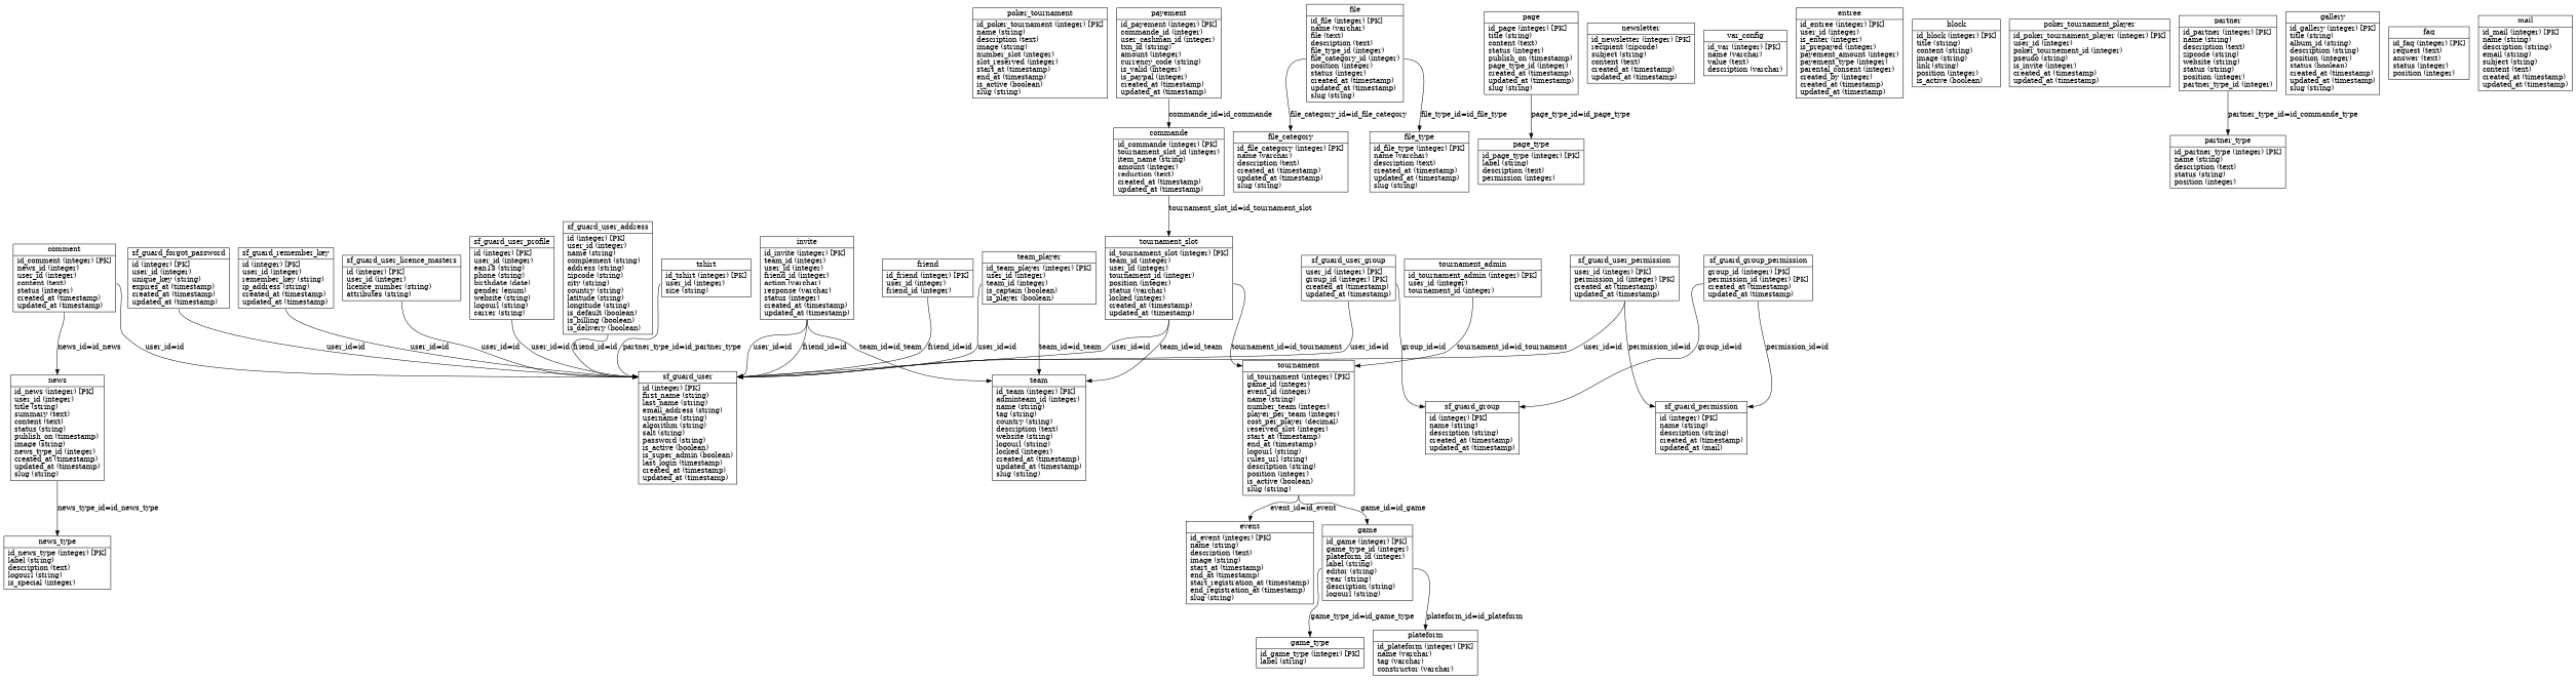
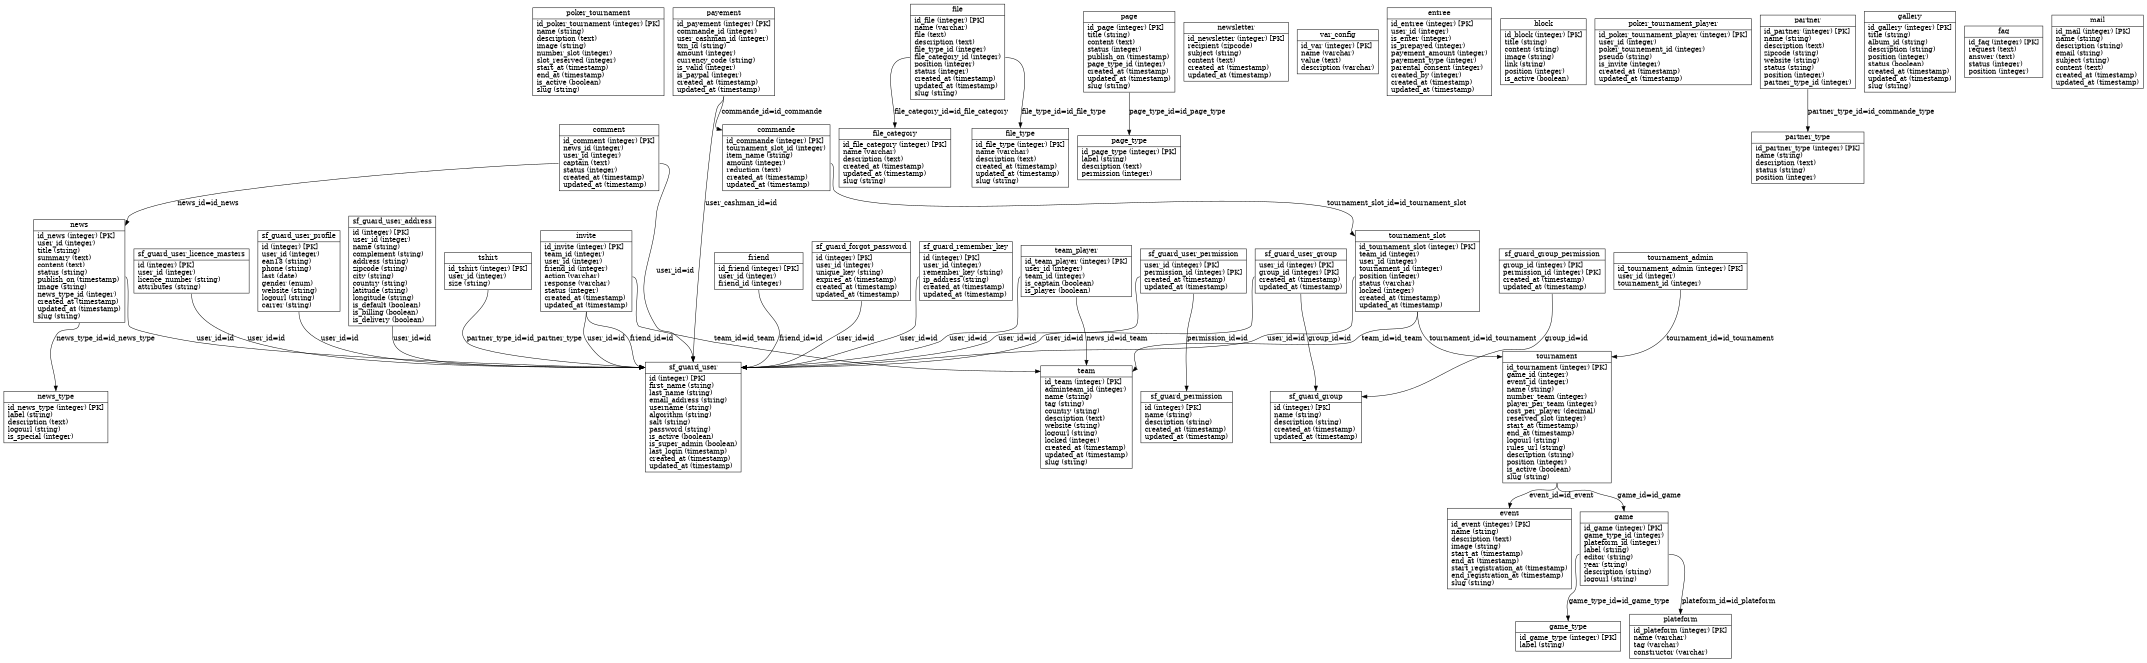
  digraph {
    splines=true
    node [shape=record]
    edge [headport=table labeldistance=2 tailport=cols]
    n1 [label="{<table>poker_tournament|<cols>id_poker_tournament (integer) [PK]\lname (string)\ldescription (text)\limage (string)\lnumber_slot (integer)\lslot_reserved (integer)\lstart_at (timestamp)\lend_at (timestamp)\lis_active (boolean)\lslug (string)\l}"]
    n2 [label="{<table>team_player|<cols>id_team_player (integer) [PK]\luser_id (integer)\lteam_id (integer)\lis_captain (boolean)\lis_player (boolean)\l}"]
    n3 [label="{<table>team|<cols>id_team (integer) [PK]\ladminteam_id (integer)\lname (string)\ltag (string)\lcountry (string)\ldescription (text)\lwebsite (string)\llogourl (string)\llocked (integer)\lcreated_at (timestamp)\lupdated_at (timestamp)\lslug (string)\l}"]
    n4 [label="{<table>sf_guard_user|<cols>id (integer) [PK]\lfirst_name (string)\llast_name (string)\lemail_address (string)\lusername (string)\lalgorithm (string)\lsalt (string)\lpassword (string)\lis_active (boolean)\lis_super_admin (boolean)\llast_login (timestamp)\lcreated_at (timestamp)\lupdated_at (timestamp)\l}"]
-   n5 [label="{<table>comment|<cols>id_comment (integer) [PK]\lnews_id (integer)\luser_id (integer)\lcontent (text)\lstatus (integer)\lcreated_at (timestamp)\lupdated_at (timestamp)\l}"]
+   n5 [label="{<table>comment|<cols>id_comment (integer) [PK]\lnews_id (integer)\luser_id (integer)\lcaptain (text)\lstatus (integer)\lcreated_at (timestamp)\lupdated_at (timestamp)\l}"]
    n6 [label="{<table>news|<cols>id_news (integer) [PK]\luser_id (integer)\ltitle (string)\lsummary (text)\lcontent (text)\lstatus (string)\lpublish_on (timestamp)\limage (string)\lnews_type_id (integer)\lcreated_at (timestamp)\lupdated_at (timestamp)\lslug (string)\l}"]
    n7 [label="{<table>news_type|<cols>id_news_type (integer) [PK]\llabel (string)\ldescription (text)\llogourl (string)\lis_special (integer)\l}"]
    n8 [label="{<table>payement|<cols>id_payement (integer) [PK]\lcommande_id (integer)\luser_cashman_id (integer)\ltxn_id (string)\lamount (integer)\lcurrency_code (string)\lis_valid (integer)\lis_paypal (integer)\lcreated_at (timestamp)\lupdated_at (timestamp)\l}"]
    n9 [label="{<table>commande|<cols>id_commande (integer) [PK]\ltournament_slot_id (integer)\litem_name (string)\lamount (integer)\lreduction (text)\lcreated_at (timestamp)\lupdated_at (timestamp)\l}"]
    n10 [label="{<table>tournament_slot|<cols>id_tournament_slot (integer) [PK]\lteam_id (integer)\luser_id (integer)\ltournament_id (integer)\lposition (integer)\lstatus (varchar)\llocked (integer)\lcreated_at (timestamp)\lupdated_at (timestamp)\l}"]
    n11 [label="{<table>invite|<cols>id_invite (integer) [PK]\lteam_id (integer)\luser_id (integer)\lfriend_id (integer)\laction (varchar)\lresponse (varchar)\lstatus (integer)\lcreated_at (timestamp)\lupdated_at (timestamp)\l}"]
    n12 [label="{<table>event|<cols>id_event (integer) [PK]\lname (string)\ldescription (text)\limage (string)\lstart_at (timestamp)\lend_at (timestamp)\lstart_registration_at (timestamp)\lend_registration_at (timestamp)\lslug (string)\l}"]
    n13 [label="{<table>file|<cols>id_file (integer) [PK]\lname (varchar)\lfile (text)\ldescription (text)\lfile_type_id (integer)\lfile_category_id (integer)\lposition (integer)\lstatus (integer)\lcreated_at (timestamp)\lupdated_at (timestamp)\lslug (string)\l}"]
    n14 [label="{<table>file_category|<cols>id_file_category (integer) [PK]\lname (varchar)\ldescription (text)\lcreated_at (timestamp)\lupdated_at (timestamp)\lslug (string)\l}"]
    n15 [label="{<table>file_type|<cols>id_file_type (integer) [PK]\lname (varchar)\ldescription (text)\lcreated_at (timestamp)\lupdated_at (timestamp)\lslug (string)\l}"]
    n16 [label="{<table>page|<cols>id_page (integer) [PK]\ltitle (string)\lcontent (text)\lstatus (integer)\lpublish_on (timestamp)\lpage_type_id (integer)\lcreated_at (timestamp)\lupdated_at (timestamp)\lslug (string)\l}"]
    n17 [label="{<table>page_type|<cols>id_page_type (integer) [PK]\llabel (string)\ldescription (text)\lpermission (integer)\l}"]
    n18 [label="{<table>newsletter|<cols>id_newsletter (integer) [PK]\lrecipient (zipcode)\lsubject (string)\lcontent (text)\lcreated_at (timestamp)\lupdated_at (timestamp)\l}"]
    n19 [label="{<table>var_config|<cols>id_var (integer) [PK]\lname (varchar)\lvalue (text)\ldescription (varchar)\l}"]
    n20 [label="{<table>friend|<cols>id_friend (integer) [PK]\luser_id (integer)\lfriend_id (integer)\l}"]
    n21 [label="{<table>sf_guard_group_permission|<cols>group_id (integer) [PK]\lpermission_id (integer) [PK]\lcreated_at (timestamp)\lupdated_at (timestamp)\l}"]
-   n22 [label="{<table>sf_guard_permission|<cols>id (integer) [PK]\lname (string)\ldescription (string)\lcreated_at (timestamp)\lupdated_at (mail)\l}"]
+   n22 [label="{<table>sf_guard_permission|<cols>id (integer) [PK]\lname (string)\ldescription (string)\lcreated_at (timestamp)\lupdated_at (timestamp)\l}"]
    n23 [label="{<table>sf_guard_group|<cols>id (integer) [PK]\lname (string)\ldescription (string)\lcreated_at (timestamp)\lupdated_at (timestamp)\l}"]
    n24 [label="{<table>sf_guard_user_group|<cols>user_id (integer) [PK]\lgroup_id (integer) [PK]\lcreated_at (timestamp)\lupdated_at (timestamp)\l}"]
    n25 [label="{<table>sf_guard_user_permission|<cols>user_id (integer) [PK]\lpermission_id (integer) [PK]\lcreated_at (timestamp)\lupdated_at (timestamp)\l}"]
    n26 [label="{<table>sf_guard_forgot_password|<cols>id (integer) [PK]\luser_id (integer)\lunique_key (string)\lexpires_at (timestamp)\lcreated_at (timestamp)\lupdated_at (timestamp)\l}"]
    n27 [label="{<table>sf_guard_remember_key|<cols>id (integer) [PK]\luser_id (integer)\lremember_key (string)\lip_address (string)\lcreated_at (timestamp)\lupdated_at (timestamp)\l}"]
    n28 [label="{<table>sf_guard_user_licence_masters|<cols>id (integer) [PK]\luser_id (integer)\llicence_number (string)\lattributes (string)\l}"]
    n29 [label="{<table>game|<cols>id_game (integer) [PK]\lgame_type_id (integer)\lplateform_id (integer)\llabel (string)\leditor (string)\lyear (string)\ldescription (string)\llogourl (string)\l}"]
    n30 [label="{<table>game_type|<cols>id_game_type (integer) [PK]\llabel (string)\l}"]
    n31 [label="{<table>plateform|<cols>id_plateform (integer) [PK]\lname (varchar)\ltag (varchar)\lconstructor (varchar)\l}"]
    n32 [label="{<table>entree|<cols>id_entree (integer) [PK]\luser_id (integer)\lis_enter (integer)\lis_prepayed (integer)\lpayement_amount (integer)\lpayement_type (integer)\lparental_consent (integer)\lcreated_by (integer)\lcreated_at (timestamp)\lupdated_at (timestamp)\l}"]
    n33 [label="{<table>block|<cols>id_block (integer) [PK]\ltitle (string)\lcontent (string)\limage (string)\llink (string)\lposition (integer)\lis_active (boolean)\l}"]
    n34 [label="{<table>tournament|<cols>id_tournament (integer) [PK]\lgame_id (integer)\levent_id (integer)\lname (string)\lnumber_team (integer)\lplayer_per_team (integer)\lcost_per_player (decimal)\lreserved_slot (integer)\lstart_at (timestamp)\lend_at (timestamp)\llogourl (string)\lrules_url (string)\ldescription (string)\lposition (integer)\lis_active (boolean)\lslug (string)\l}"]
    n35 [label="{<table>poker_tournament_player|<cols>id_poker_tournament_player (integer) [PK]\luser_id (integer)\lpoker_tournement_id (integer)\lpseudo (string)\lis_invite (integer)\lcreated_at (timestamp)\lupdated_at (timestamp)\l}"]
    n36 [label="{<table>partner|<cols>id_partner (integer) [PK]\lname (string)\ldescription (text)\lzipcode (string)\lwebsite (string)\lstatus (string)\lposition (integer)\lpartner_type_id (integer)\l}"]
    n37 [label="{<table>partner_type|<cols>id_partner_type (integer) [PK]\lname (string)\ldescription (text)\lstatus (string)\lposition (integer)\l}"]
-   n38 [label="{<table>sf_guard_user_profile|<cols>id (integer) [PK]\luser_id (integer)\lean13 (string)\lphone (string)\lbirthdate (date)\lgender (enum)\lwebsite (string)\llogourl (string)\lcarrer (string)\l}"]
+   n38 [label="{<table>sf_guard_user_profile|<cols>id (integer) [PK]\luser_id (integer)\lean13 (string)\lphone (string)\llast (date)\lgender (enum)\lwebsite (string)\llogourl (string)\lcarrer (string)\l}"]
    n39 [label="{<table>gallery|<cols>id_gallery (integer) [PK]\ltitle (string)\lalbum_id (string)\ldescription (string)\lposition (integer)\lstatus (boolean)\lcreated_at (timestamp)\lupdated_at (timestamp)\lslug (string)\l}"]
    n40 [label="{<table>sf_guard_user_address|<cols>id (integer) [PK]\luser_id (integer)\lname (string)\lcomplement (string)\laddress (string)\lzipcode (string)\lcity (string)\lcountry (string)\llatitude (string)\llongitude (string)\lis_default (boolean)\lis_billing (boolean)\lis_delivery (boolean)\l}"]
    n41 [label="{<table>tournament_admin|<cols>id_tournament_admin (integer) [PK]\luser_id (integer)\ltournament_id (integer)\l}"]
    n42 [label="{<table>tshirt|<cols>id_tshirt (integer) [PK]\luser_id (integer)\lsize (string)\l}"]
    n43 [label="{<table>faq|<cols>id_faq (integer) [PK]\lrequest (text)\lanswer (text)\lstatus (integer)\lposition (integer)\l}"]
    n44 [label="{<table>mail|<cols>id_mail (integer) [PK]\lname (string)\ldescription (string)\lemail (string)\lsubject (string)\lcontent (text)\lcreated_at (timestamp)\lupdated_at (timestamp)\l}"]
-   n2 -> n3 [label="team_id=id_team"]
+   n2 -> n3 [label="news_id=id_team"]
    n2 -> n4 [label="user_id=id"]
    n5 -> n4 [label="user_id=id"]
    n5 -> n6 [label="news_id=id_news"]
+   n6 -> n4 [label="user_id=id"]
    n6 -> n7 [label="news_type_id=id_news_type"]
+   n8 -> n4 [label="user_cashman_id=id"]
    n8 -> n9 [label="commande_id=id_commande"]
    n9 -> n10 [label="tournament_slot_id=id_tournament_slot"]
    n10 -> n3 [label="team_id=id_team"]
    n10 -> n4 [label="user_id=id"]
    n10 -> n34 [label="tournament_id=id_tournament"]
    n11 -> n3 [label="team_id=id_team"]
    n11 -> n4 [label="user_id=id"]
    n11 -> n4 [label="friend_id=id"]
    n13 -> n14 [label="file_category_id=id_file_category"]
    n13 -> n15 [label="file_type_id=id_file_type"]
    n16 -> n17 [label="page_type_id=id_page_type"]
    n20 -> n4 [label="friend_id=id"]
-   n21 -> n22 [label="permission_id=id"]
    n21 -> n23 [label="group_id=id"]
    n24 -> n4 [label="user_id=id"]
    n24 -> n23 [label="group_id=id"]
    n25 -> n4 [label="user_id=id"]
    n25 -> n22 [label="permission_id=id"]
    n26 -> n4 [label="user_id=id"]
    n27 -> n4 [label="user_id=id"]
    n28 -> n4 [label="user_id=id"]
    n29 -> n30 [label="game_type_id=id_game_type"]
    n29 -> n31 [label="plateform_id=id_plateform"]
    n34 -> n12 [label="event_id=id_event"]
    n34 -> n29 [label="game_id=id_game"]
    n36 -> n37 [label="partner_type_id=id_commande_type"]
    n38 -> n4 [label="user_id=id"]
-   n40 -> n4 [label="friend_id=id"]
+   n40 -> n4 [label="user_id=id"]
    n41 -> n34 [label="tournament_id=id_tournament"]
    n42 -> n4 [label="partner_type_id=id_partner_type"]
  }
